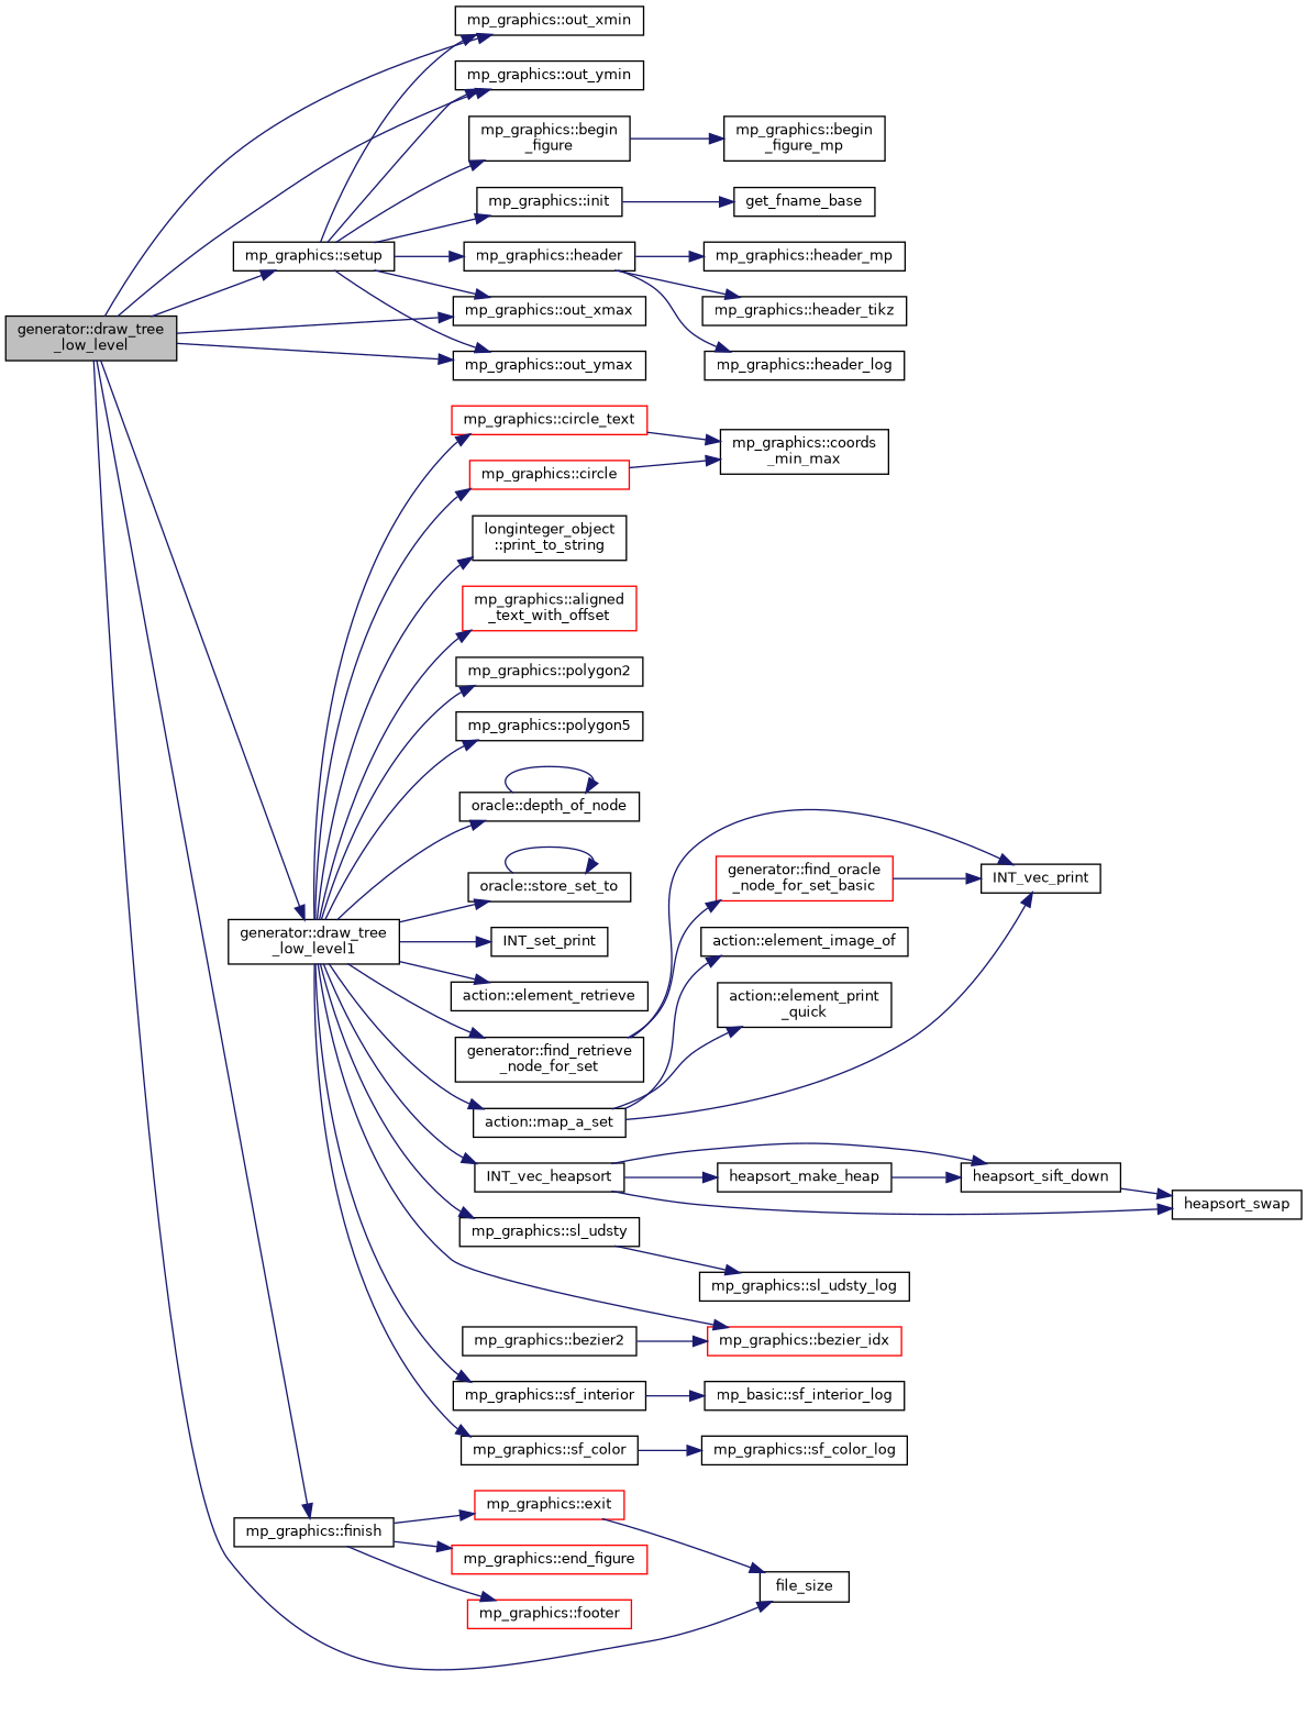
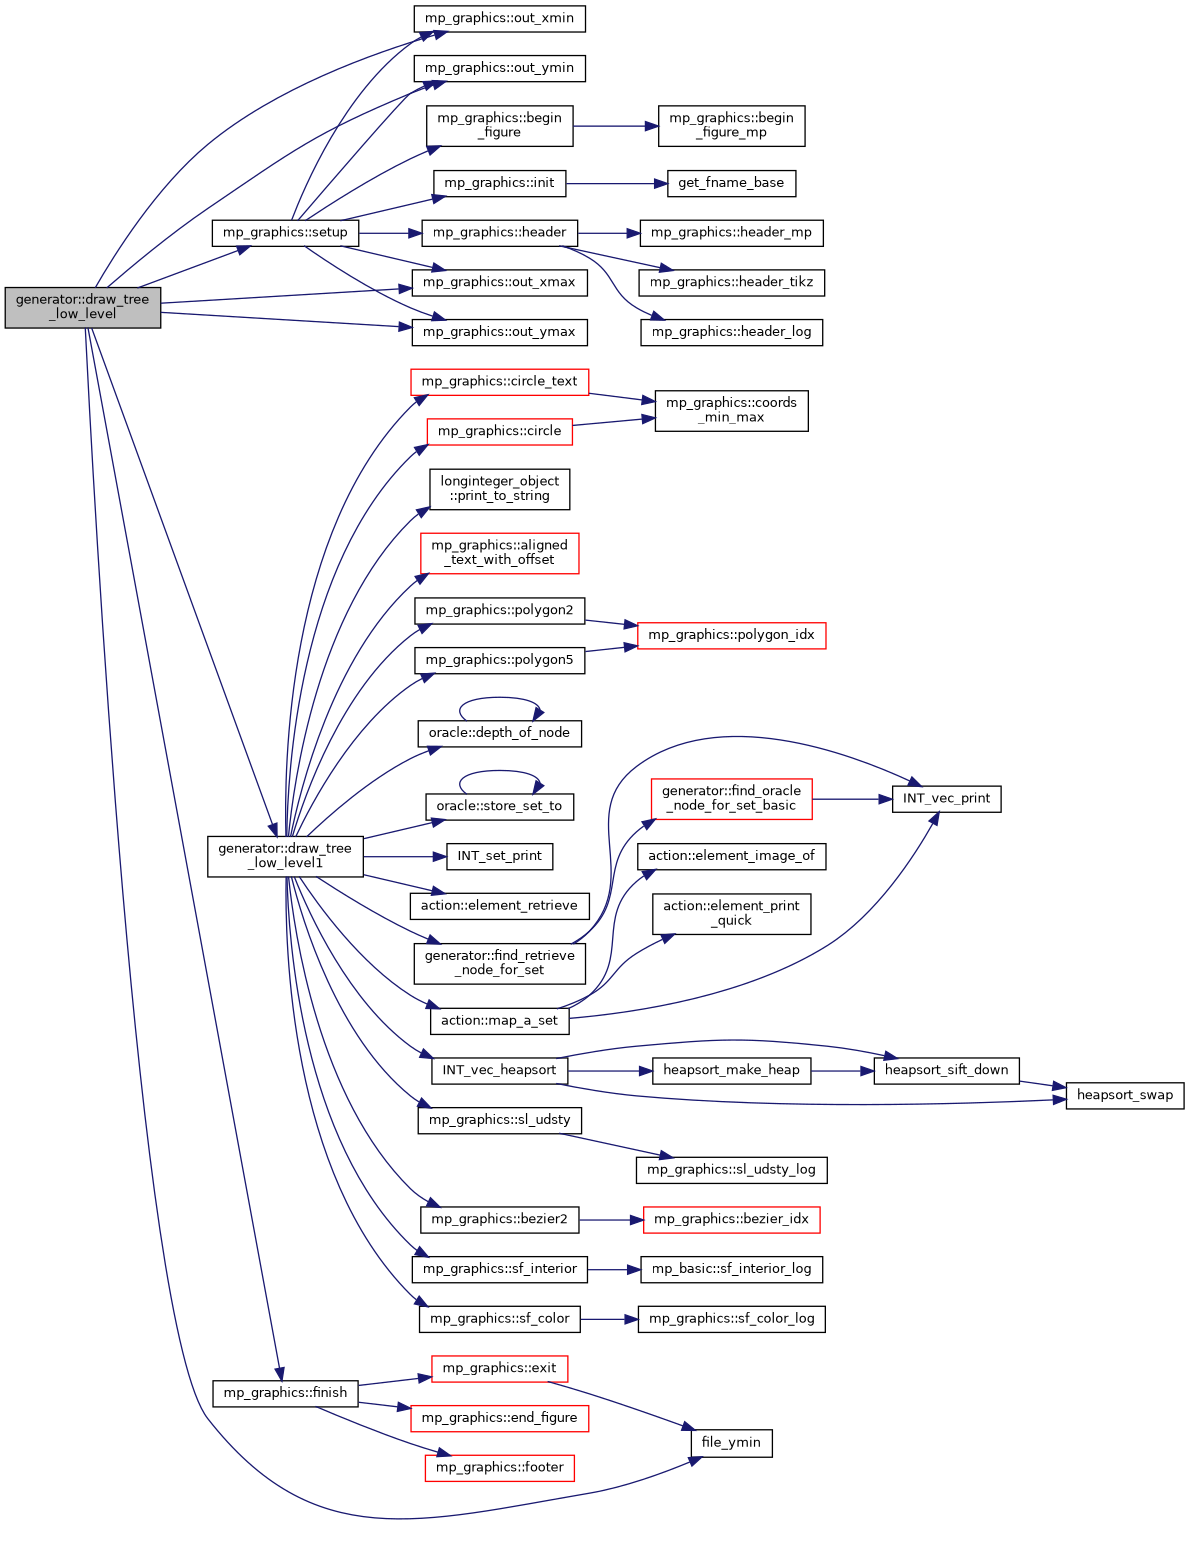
  digraph {
    rankdir=LR
    node [color=black fillcolor=white fontname=Helvetica fontsize=10 shape=record style=filled]
    edge [color=midnightblue fontname=Helvetica fontsize=10 labelfontname=Helvetica labelfontsize=10 style=solid]
    n1 [fillcolor=grey75 fontcolor=black height=0.2 label="generator::draw_tree\l_low_level" width=0.4]
    n2 [height=0.2 label="mp_graphics::out_xmin" width=0.4]
    n3 [height=0.2 label="mp_graphics::out_ymin" width=0.4]
    n4 [height=0.2 label="mp_graphics::out_xmax" width=0.4]
    n5 [height=0.2 label="mp_graphics::out_ymax" width=0.4]
    n6 [height=0.2 label="mp_graphics::setup" width=0.4]
    n7 [height=0.2 label="generator::draw_tree\l_low_level1" width=0.4]
    n8 [height=0.2 label="mp_graphics::finish" width=0.4]
-   n9 [height=0.2 label=file_size width=0.4]
+   n9 [height=0.2 label=file_ymin width=0.4]
    n10 [height=0.2 label="mp_graphics::init" width=0.4]
    n11 [height=0.2 label="mp_graphics::header" width=0.4]
    n12 [height=0.2 label="mp_graphics::begin\l_figure" width=0.4]
    n13 [height=0.2 label="mp_graphics::polygon2" width=0.4]
    n14 [height=0.2 label="oracle::depth_of_node" width=0.4]
    n15 [height=0.2 label="oracle::store_set_to" width=0.4]
    n16 [height=0.2 label=INT_set_print width=0.4]
    n17 [height=0.2 label="action::element_retrieve" width=0.4]
    n18 [height=0.2 label="action::map_a_set" width=0.4]
    n19 [height=0.2 label=INT_vec_heapsort width=0.4]
    n20 [height=0.2 label="generator::find_retrieve\l_node_for_set" width=0.4]
    n21 [height=0.2 label="mp_graphics::sl_udsty" width=0.4]
    n22 [height=0.2 label="mp_graphics::bezier2" width=0.4]
    n23 [height=0.2 label="mp_graphics::polygon5" width=0.4]
    n24 [height=0.2 label="mp_graphics::sf_interior" width=0.4]
    n25 [height=0.2 label="mp_graphics::sf_color" width=0.4]
    n26 [color=red height=0.2 label="mp_graphics::circle_text" width=0.4]
    n27 [color=red height=0.2 label="mp_graphics::circle" width=0.4]
    n28 [height=0.2 label="longinteger_object\l::print_to_string" width=0.4]
    n29 [color=red height=0.2 label="mp_graphics::aligned\l_text_with_offset" width=0.4]
    n30 [color=red height=0.2 label="mp_graphics::end_figure" width=0.4]
    n31 [color=red height=0.2 label="mp_graphics::footer" width=0.4]
    n32 [color=red height=0.2 label="mp_graphics::exit" width=0.4]
    n33 [height=0.2 label=get_fname_base width=0.4]
    n34 [height=0.2 label="mp_graphics::header_log" width=0.4]
    n35 [height=0.2 label="mp_graphics::header_mp" width=0.4]
    n36 [height=0.2 label="mp_graphics::header_tikz" width=0.4]
    n37 [height=0.2 label="mp_graphics::begin\l_figure_mp" width=0.4]
+   n38 [color=red height=0.2 label="mp_graphics::polygon_idx" width=0.4]
    n39 [height=0.2 label="action::element_print\l_quick" width=0.4]
    n40 [height=0.2 label=INT_vec_print width=0.4]
    n41 [height=0.2 label="action::element_image_of" width=0.4]
    n42 [height=0.2 label=heapsort_make_heap width=0.4]
    n43 [height=0.2 label=heapsort_sift_down width=0.4]
    n44 [height=0.2 label=heapsort_swap width=0.4]
    n45 [color=red height=0.2 label="generator::find_oracle\l_node_for_set_basic" width=0.4]
    n46 [height=0.2 label="mp_graphics::sl_udsty_log" width=0.4]
    n47 [color=red height=0.2 label="mp_graphics::bezier_idx" width=0.4]
    n48 [height=0.2 label="mp_basic::sf_interior_log" width=0.4]
    n49 [height=0.2 label="mp_graphics::sf_color_log" width=0.4]
    n50 [height=0.2 label="mp_graphics::coords\l_min_max" width=0.4]
    n1 -> n2
    n1 -> n3
    n1 -> n4
    n1 -> n5
    n1 -> n6
    n1 -> n7
    n1 -> n8
    n1 -> n9
    n6 -> n2
    n6 -> n3
    n6 -> n4
    n6 -> n5
    n6 -> n10
    n6 -> n11
    n6 -> n12
    n7 -> n13
    n7 -> n14
    n7 -> n15
    n7 -> n16
    n7 -> n17
    n7 -> n18
    n7 -> n19
    n7 -> n20
    n7 -> n21
-   n7 -> n47
+   n7 -> n22
    n7 -> n23
    n7 -> n24
    n7 -> n25
    n7 -> n26
    n7 -> n27
    n7 -> n28
    n7 -> n29
    n8 -> n30
    n8 -> n31
    n8 -> n32
    n10 -> n33
    n11 -> n34
    n11 -> n35
    n11 -> n36
    n12 -> n37
+   n13 -> n38
    n14 -> n14
    n15 -> n15
    n18 -> n39
    n18 -> n40
    n18 -> n41
    n19 -> n42
    n19 -> n43
    n19 -> n44
    n20 -> n40
    n20 -> n45
    n21 -> n46
    n22 -> n47
+   n23 -> n38
    n24 -> n48
    n25 -> n49
    n26 -> n50
    n27 -> n50
    n32 -> n9
    n42 -> n43
    n43 -> n44
    n45 -> n40
  }
